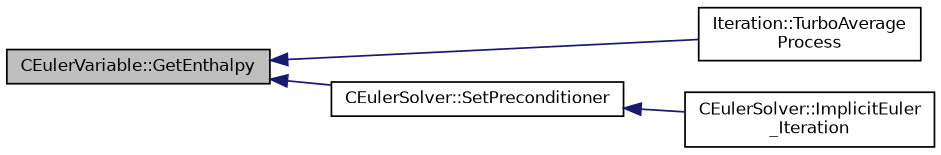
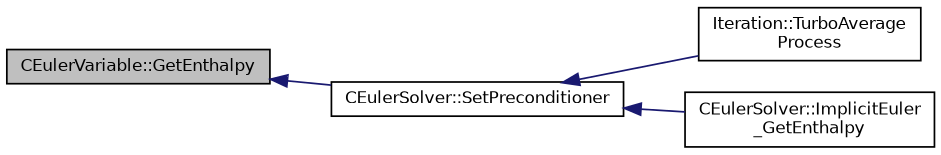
  digraph {
    rankdir=LR
    node [color=black fillcolor=white fontname=Helvetica fontsize=10 shape=record style=filled]
    edge [color=midnightblue dir=back fontname=Helvetica fontsize=10 labelfontname=Helvetica labelfontsize=10 style=solid]
    n1 [fillcolor=grey75 fontcolor=black height=0.2 label="CEulerVariable::GetEnthalpy" width=0.4]
    n2 [height=0.2 label="CEulerSolver::SetPreconditioner" width=0.4]
    n3 [height=0.2 label="Iteration::TurboAverage\lProcess" width=0.4]
-   n4 [height=0.2 label="CEulerSolver::ImplicitEuler\l_Iteration" width=0.4]
+   n4 [height=0.2 label="CEulerSolver::ImplicitEuler\l_GetEnthalpy" width=0.4]
    n1 -> n2
-   n1 -> n3
+   n2 -> n3
    n2 -> n4
  }
